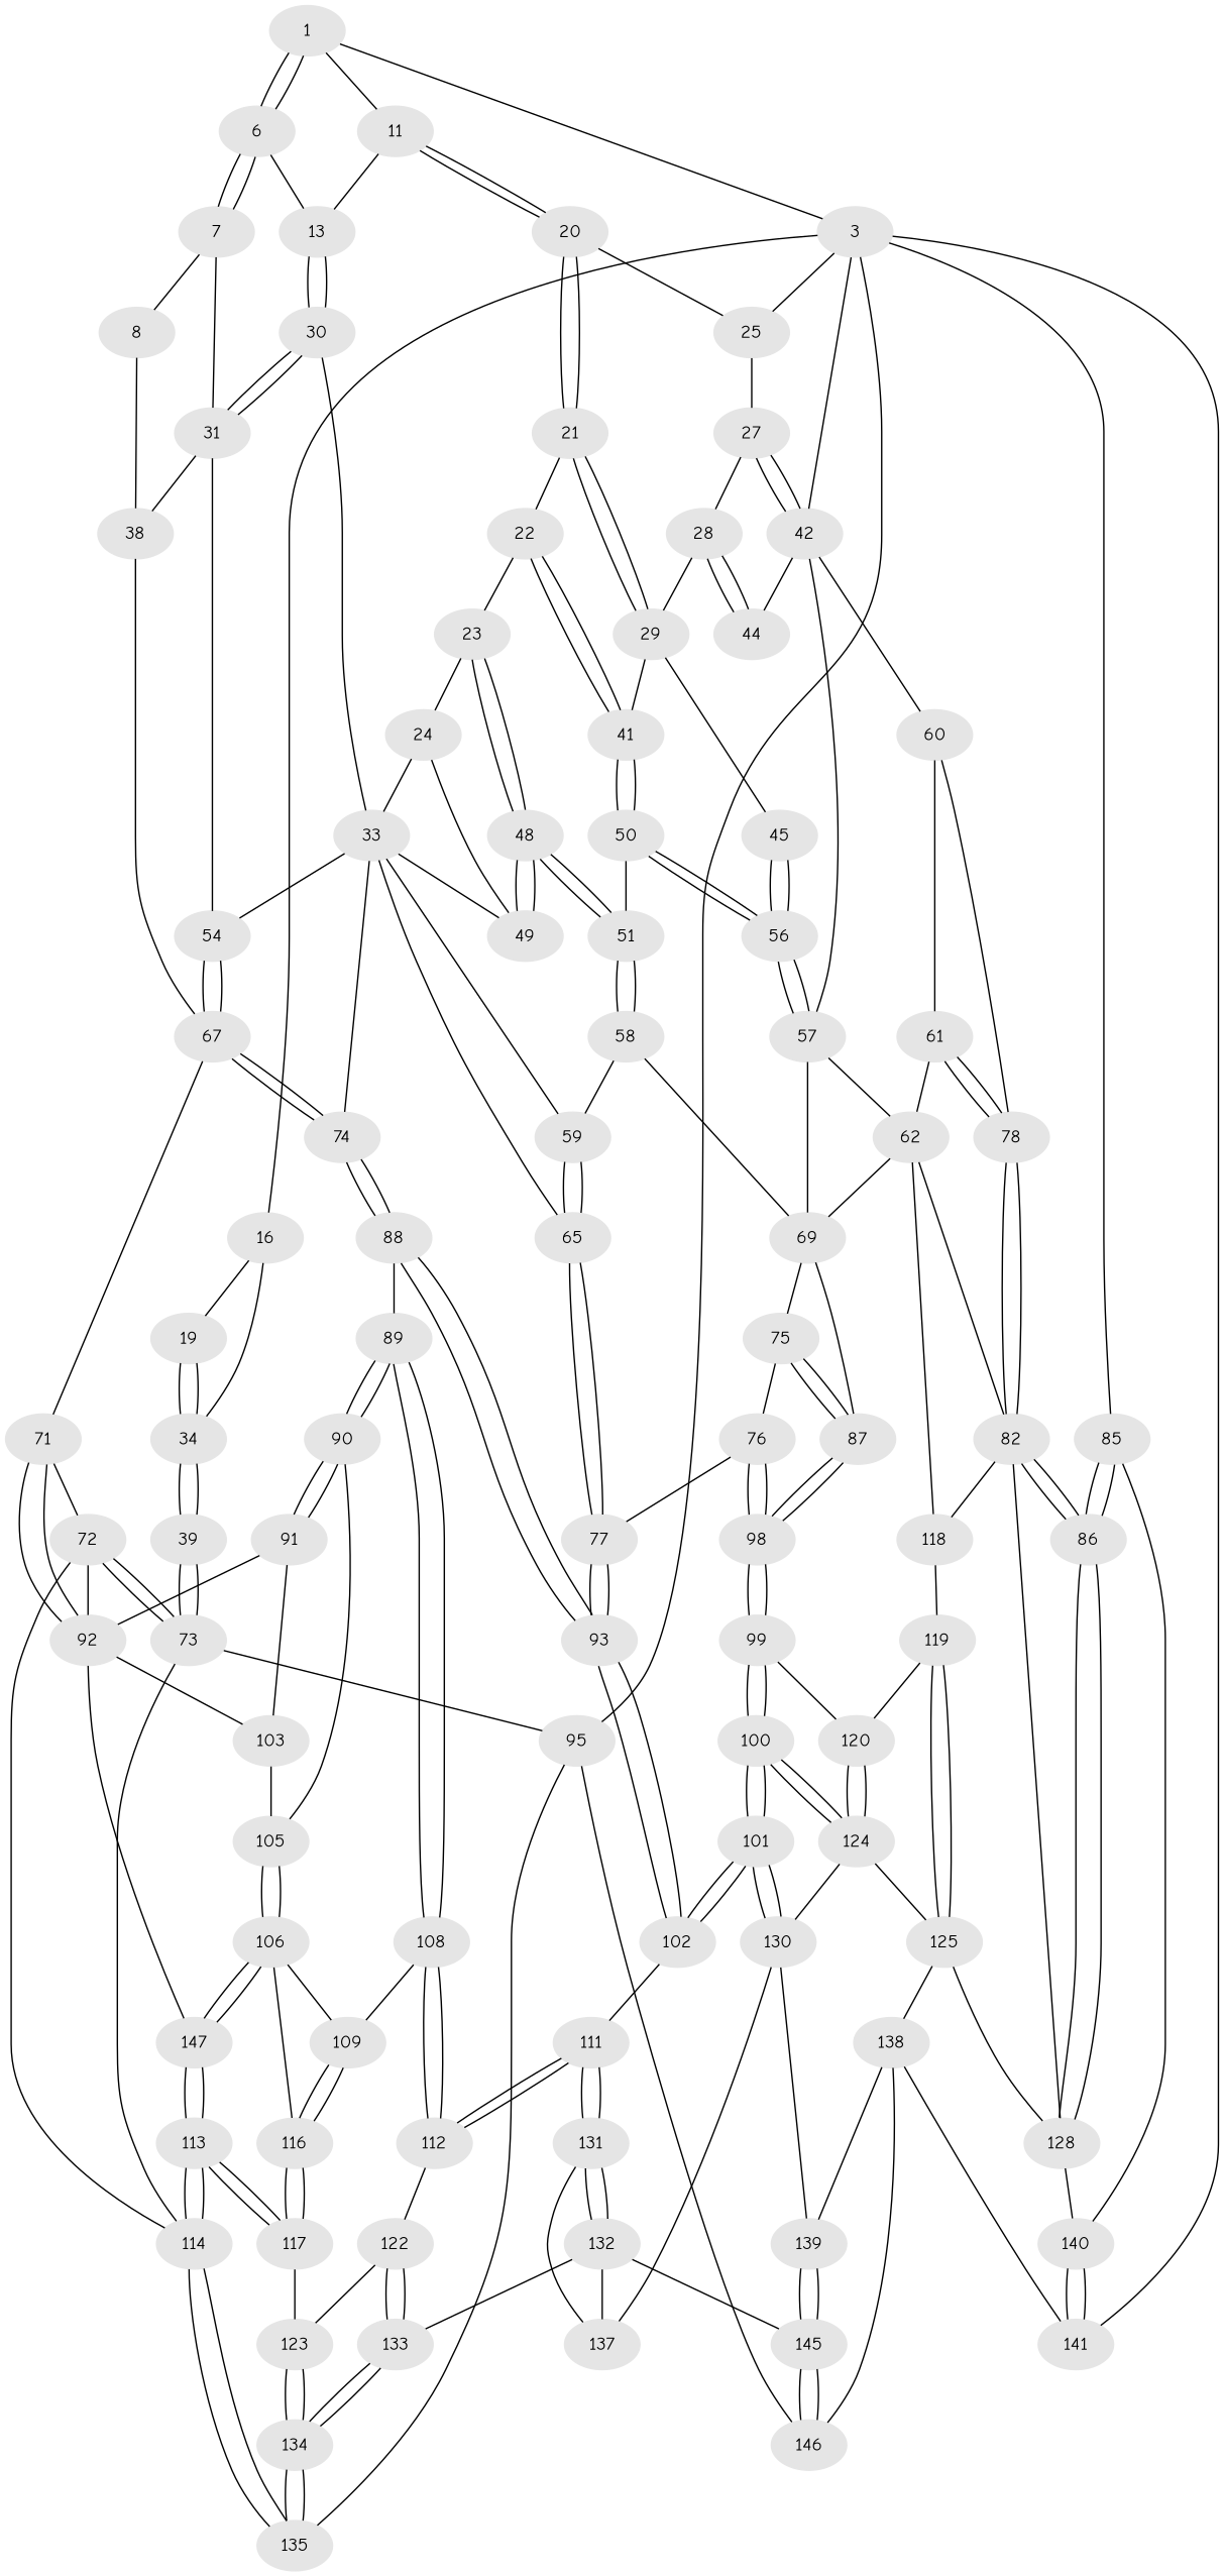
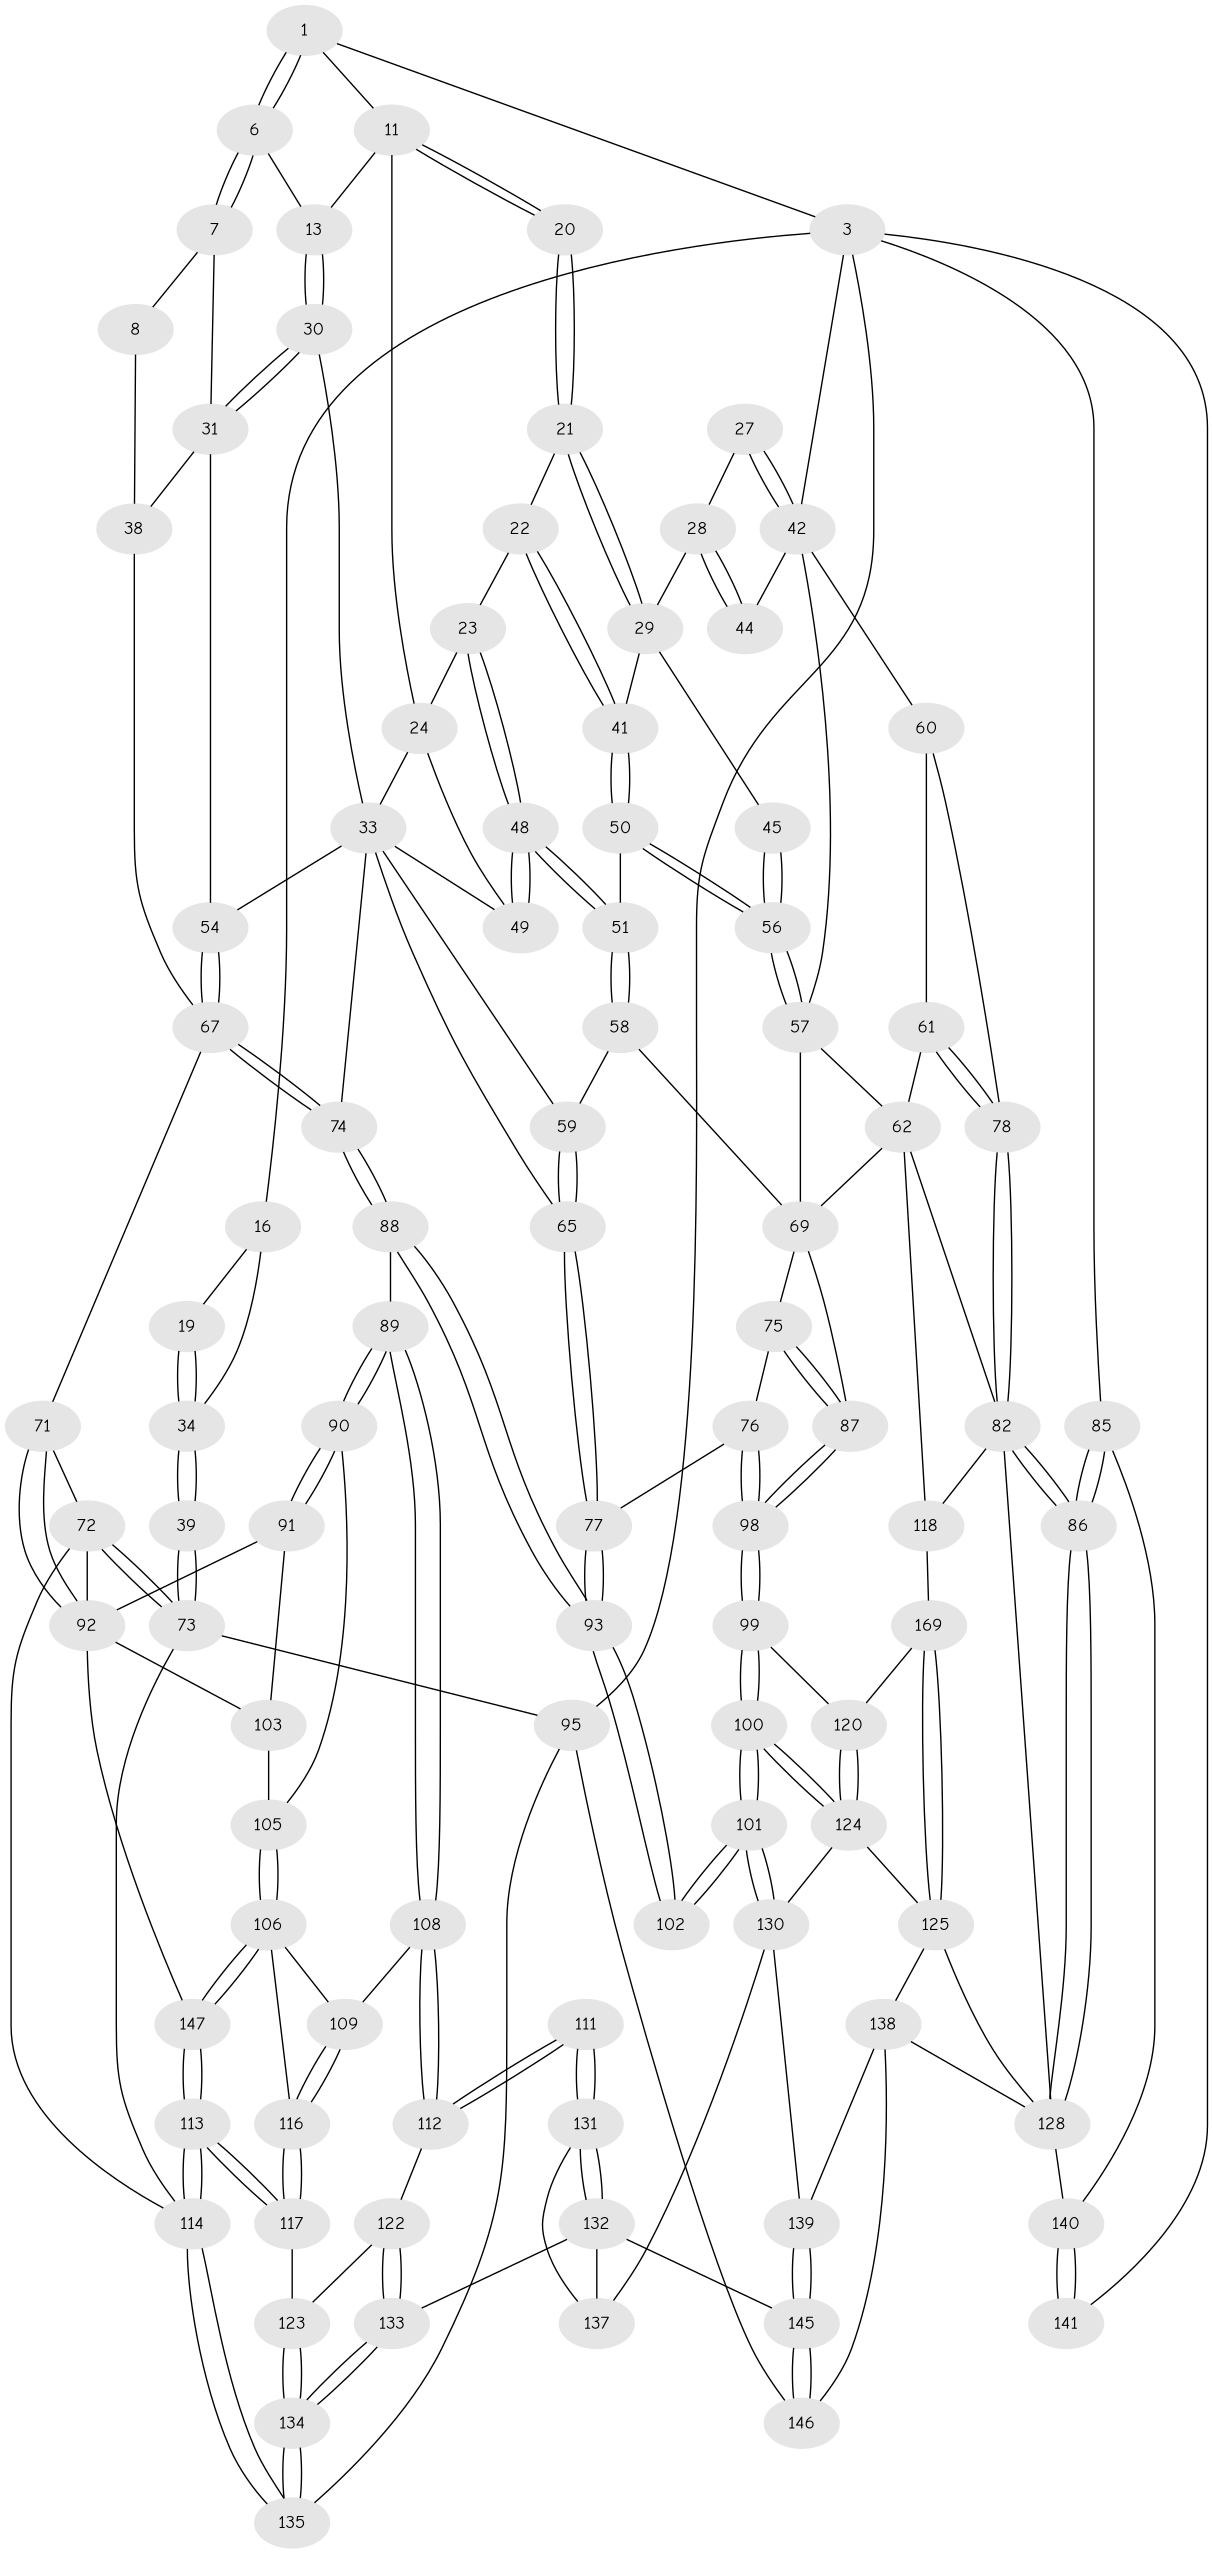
  graph {
    fontname="Comic Neue"
    node [color=gray90 fontname="Comic Neue" style=filled]
    edge [fontname="Comic Neue"]
    1 [super="+2"]
    3 [super="+4+26+84"]
    6 [super="+14"]
    11 [super="+12"]
    16 [super="+17"]
-   25
    42 [super="+43+46"]
    85
    95 [super="+143"]
    141
    7 [super="+15"]
    13
    20
    24 [super="+32"]
    19
    34
    27
    44
    57 [super="+63"]
    60 [super="+64"]
    86
    140
    135
    146
    8 [super="+9+35"]
    38
    31 [super="+37"]
    30
    54
    67 [super="+68"]
    21
    33 [super="+52"]
    49
    39
    73 [super="+94"]
    22
    29 [super="+40"]
    23
    41
    45
    48
    50
    51
    59
    65
    74
    28
    56
    77
    88
    71
    114 [super="+115"]
    62 [super="+79"]
    69 [super="+70+81"]
    61
    78
    58
    82 [super="+83"]
    118
    75
    87
    128 [super="+129"]
-   119
+   119 [label=169]
    93
    72 [super="+97"]
    92 [super="+96"]
    76
    98
    103
    n70 [label=147]
    89
    99
    102
    90
    108
    91
    105
    109
    112
    106 [super="+110"]
    113
    111
    100
    120
    101
    124 [super="+127"]
    130 [super="+136"]
    125 [super="+126"]
    137
    139
    131
    116
    117
    122
    132 [super="+144"]
    123
    133
    134
    138 [super="+142"]
    145
    1 -- 3
    1 -- 6
    1 -- 6
    1 -- 11
    3 -- 16
-   3 -- 25
    3 -- 42
    3 -- 85
    3 -- 95 [weight=2]
    3 -- 141
    6 -- 7 [weight=2]
    6 -- 7
    6 -- 13
    11 -- 13
    11 -- 20
    11 -- 20
+   11 -- 24
    16 -- 19
    16 -- 34
-   25 -- 27
    42 -- 44
    42 -- 57
    42 -- 60 [weight=2]
    85 -- 86
    85 -- 86
    85 -- 140
    95 -- 135
    95 -- 146
    7 -- 8
    7 -- 31
    13 -- 30
    13 -- 30
-   20 -- 25
    20 -- 21
    20 -- 21
    24 -- 33
    24 -- 49
    19 -- 34
    19 -- 34
    34 -- 39
    34 -- 39
    27 -- 42
    27 -- 42
    27 -- 28
    57 -- 62
    57 -- 69
    60 -- 61
    60 -- 78
    86 -- 128
    86 -- 128
    140 -- 141
    140 -- 141
    8 -- 38
    38 -- 67
    31 -- 38
    31 -- 54
    30 -- 31
    30 -- 31
    30 -- 33
    54 -- 67
    54 -- 67
    67 -- 74
    67 -- 74
    67 -- 71
    21 -- 22
    21 -- 29
    21 -- 29
    33 -- 54
    33 -- 49
    33 -- 59
    33 -- 65
    33 -- 74
    39 -- 73
    39 -- 73
    73 -- 95
    73 -- 114
    22 -- 23
    22 -- 41
    22 -- 41
    29 -- 41
    29 -- 45
    23 -- 24
    23 -- 48
    23 -- 48
    41 -- 50
    41 -- 50
    45 -- 56
    45 -- 56
    48 -- 49
    48 -- 49
    48 -- 51
    48 -- 51
    50 -- 51
    50 -- 56
    50 -- 56
    51 -- 58
    51 -- 58
    59 -- 65
    59 -- 65
    65 -- 77
    65 -- 77
    74 -- 88
    74 -- 88
    28 -- 44
    28 -- 44
    28 -- 29
    56 -- 57
    56 -- 57
    77 -- 93
    77 -- 93
    88 -- 93
    88 -- 93
    88 -- 89
    71 -- 72
    71 -- 92
    71 -- 92
    114 -- 135
    114 -- 135
    62 -- 69
    62 -- 82
    62 -- 118
    69 -- 75
    69 -- 87
    61 -- 62
    61 -- 78
    61 -- 78
    78 -- 82
    78 -- 82
    58 -- 59
    58 -- 69
    82 -- 86
    82 -- 86
    82 -- 118
    82 -- 128
    118 -- 119
    75 -- 87
    75 -- 87
    75 -- 76
    87 -- 98
    87 -- 98
    128 -- 140
    119 -- 120
    119 -- 125
    119 -- 125
    93 -- 102
    93 -- 102
    72 -- 73
    72 -- 73
    72 -- 114
    72 -- 92
    92 -- 103
    92 -- n70
    76 -- 77
    76 -- 98
    76 -- 98
    98 -- 99
    98 -- 99
    103 -- 105
    n70 -- 113
    n70 -- 113
    89 -- 90
    89 -- 90
    89 -- 108
    89 -- 108
    99 -- 100
    99 -- 100
    99 -- 120
-   102 -- 111
    90 -- 91
    90 -- 91
    90 -- 105
    108 -- 109
    108 -- 112
    108 -- 112
    91 -- 92
    91 -- 103
    105 -- 106
    105 -- 106
    109 -- 116
    109 -- 116
    112 -- 122
    106 -- n70
    106 -- n70
    106 -- 109
    106 -- 116
    113 -- 114
    113 -- 114
    113 -- 117
    113 -- 117
    111 -- 112
    111 -- 112
    111 -- 131
    111 -- 131
    100 -- 101
    100 -- 101
    100 -- 124
    100 -- 124
    120 -- 124
    120 -- 124
    101 -- 102
    101 -- 102
    101 -- 130
    101 -- 130
    124 -- 130
    124 -- 125
    130 -- 137
    130 -- 139
    125 -- 128
    125 -- 138
    139 -- 145
    139 -- 145
    131 -- 137
    131 -- 132
    131 -- 132
    116 -- 117
    116 -- 117
    117 -- 123
    122 -- 123
    122 -- 133
    122 -- 133
    132 -- 137
    132 -- 133
    132 -- 145
    123 -- 134
    123 -- 134
    133 -- 134
    133 -- 134
    134 -- 135
    134 -- 135
-   138 -- 141
+   138 -- 128
    138 -- 146
    138 -- 139
    145 -- 146
    145 -- 146
  }
